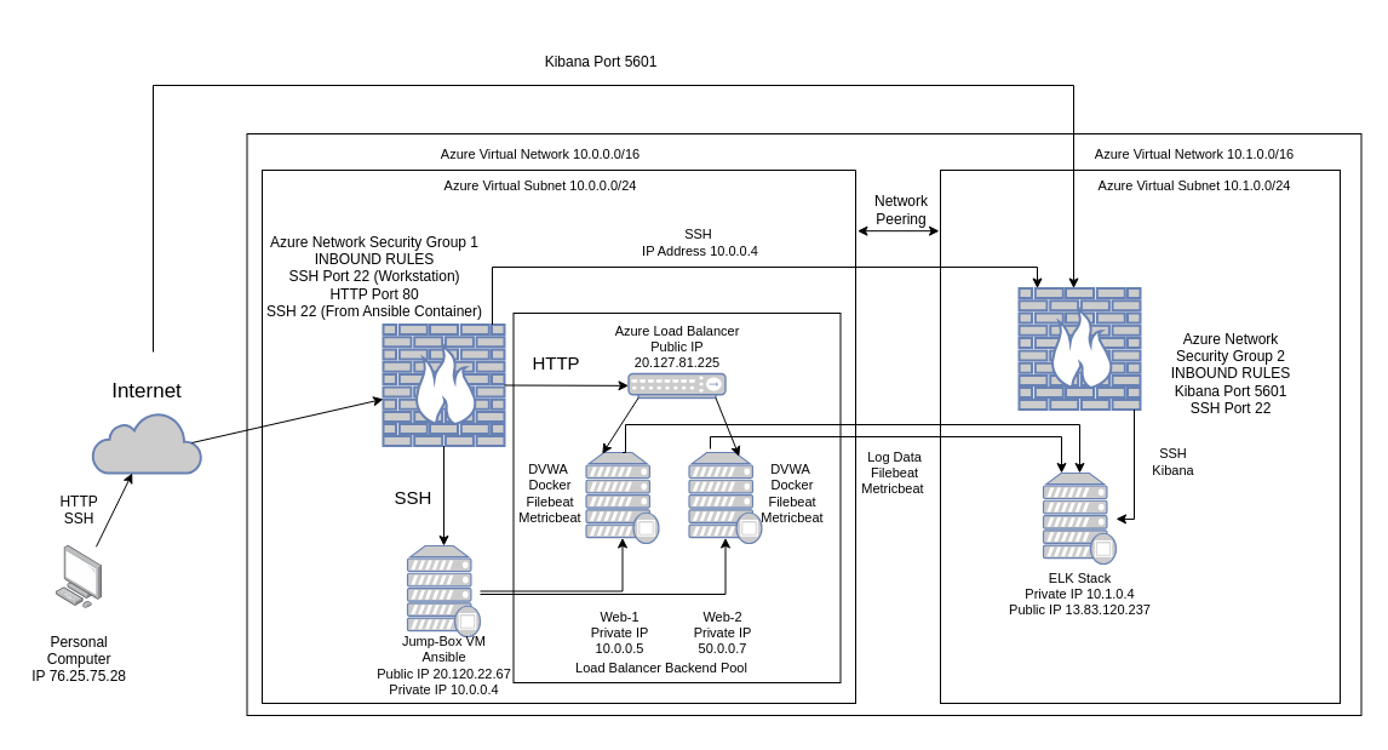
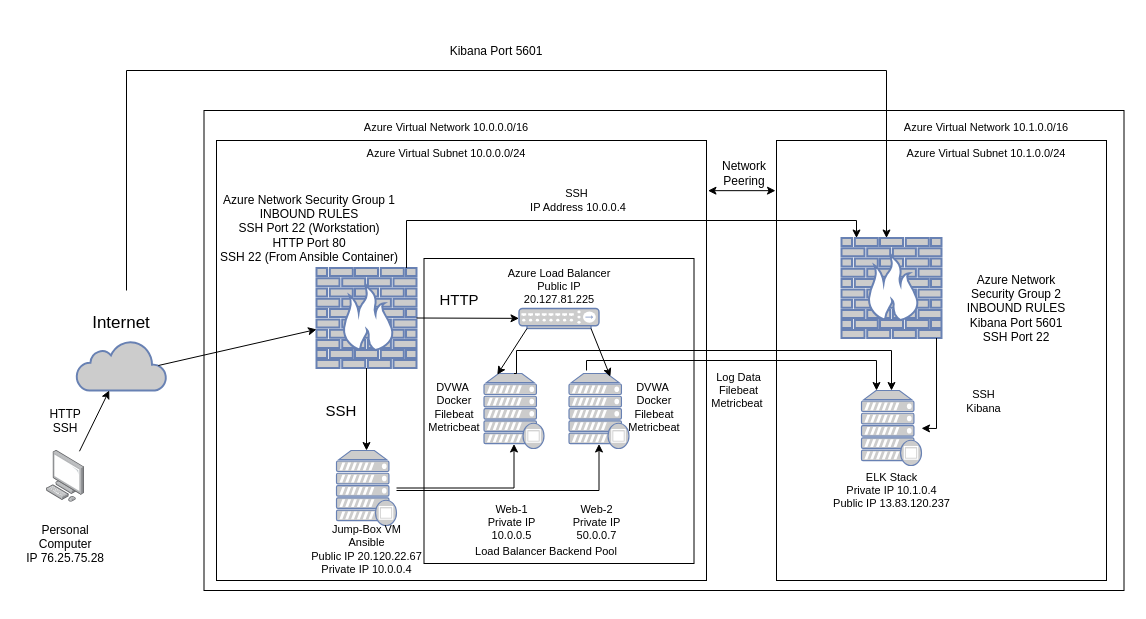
  <mxCell id="0" />
  <mxCell id="1" parent="0" />
  <mxCell id="2" value="" style="rounded=0;whiteSpace=wrap;html=1;fontSize=12;labelBackgroundColor=none;gradientColor=none;fillColor=none;" parent="1" vertex="1"><mxGeometry x="203.5" y="110" width="920" height="480" as="geometry" /></mxCell>
  <mxCell id="3" value="" style="rounded=0;whiteSpace=wrap;html=1;fontSize=12;labelBackgroundColor=none;gradientColor=none;fillColor=none;" vertex="1" parent="1"><mxGeometry x="776" y="140" width="330" height="440" as="geometry" /></mxCell>
  <mxCell id="4" value="" style="rounded=0;whiteSpace=wrap;html=1;fontSize=12;labelBackgroundColor=none;gradientColor=none;fillColor=none;" parent="1" vertex="1"><mxGeometry x="216" y="140" width="490" height="440" as="geometry" /></mxCell>
  <mxCell id="5" value="" style="rounded=0;whiteSpace=wrap;html=1;fontSize=12;labelBackgroundColor=none;gradientColor=none;fillColor=none;" parent="1" vertex="1"><mxGeometry x="423.5" y="258" width="270" height="305" as="geometry" /></mxCell>
  <mxCell id="6" value="" style="points=[];aspect=fixed;html=1;align=center;shadow=0;dashed=0;image;image=img/lib/allied_telesis/computer_and_terminals/Personal_Computer.svg;" parent="1" vertex="1"><mxGeometry x="46" y="450" width="38.22" height="51.8" as="geometry" /></mxCell>
  <mxCell id="7" value="Personal &#10;Computer&#10;IP 76.25.75.28&#10;" style="text;strokeColor=none;fillColor=none;align=center;verticalAlign=middle;spacingLeft=4;spacingRight=4;overflow=hidden;points=[[0,0.5],[1,0.5]];portConstraint=eastwest;rotatable=0;" parent="1" vertex="1"><mxGeometry x="20.11" y="520" width="90" height="60" as="geometry" /></mxCell>
  <mxCell id="8" value="" style="html=1;outlineConnect=0;fillColor=#CCCCCC;strokeColor=#6881B3;gradientColor=none;gradientDirection=north;strokeWidth=2;shape=mxgraph.networks.cloud;fontColor=#ffffff;" parent="1" vertex="1"><mxGeometry x="76" y="340" width="90" height="50" as="geometry" /></mxCell>
  <mxCell id="9" value="" style="endArrow=classic;html=1;rounded=0;exitX=0.863;exitY=0.015;exitDx=0;exitDy=0;exitPerimeter=0;" parent="1" source="6" target="8" edge="1"><mxGeometry width="50" height="50" relative="1" as="geometry"><mxPoint x="46" y="460" as="sourcePoint" /><mxPoint x="96" y="410" as="targetPoint" /></mxGeometry></mxCell>
  <mxCell id="10" value="Internet" style="text;strokeColor=none;fillColor=none;align=center;verticalAlign=middle;spacingLeft=4;spacingRight=4;overflow=hidden;points=[[0,0.5],[1,0.5]];portConstraint=eastwest;rotatable=0;fontSize=17;" parent="1" vertex="1"><mxGeometry x="76" y="290" width="90" height="60" as="geometry" /></mxCell>
  <mxCell id="11" value="HTTP&#10;SSH" style="text;strokeColor=none;fillColor=none;align=center;verticalAlign=middle;spacingLeft=4;spacingRight=4;overflow=hidden;points=[[0,0.5],[1,0.5]];portConstraint=eastwest;rotatable=0;fontSize=12;" parent="1" vertex="1"><mxGeometry x="20.11" y="390" width="90" height="60" as="geometry" /></mxCell>
  <mxCell id="12" value="" style="fontColor=#0066CC;verticalAlign=top;verticalLabelPosition=bottom;labelPosition=center;align=center;html=1;outlineConnect=0;fillColor=#CCCCCC;strokeColor=#6881B3;gradientColor=none;gradientDirection=north;strokeWidth=2;shape=mxgraph.networks.hub;fontSize=12;" parent="1" vertex="1"><mxGeometry x="518.5" y="308" width="80" height="20" as="geometry" /></mxCell>
  <mxCell id="13" value="" style="fontColor=#0066CC;verticalAlign=top;verticalLabelPosition=bottom;labelPosition=center;align=center;html=1;outlineConnect=0;fillColor=#CCCCCC;strokeColor=#6881B3;gradientColor=none;gradientDirection=north;strokeWidth=2;shape=mxgraph.networks.proxy_server;fontSize=12;" parent="1" vertex="1"><mxGeometry x="336" y="450" width="60" height="75" as="geometry" /></mxCell>
  <mxCell id="14" value="" style="fontColor=#0066CC;verticalAlign=top;verticalLabelPosition=bottom;labelPosition=center;align=center;html=1;outlineConnect=0;fillColor=#CCCCCC;strokeColor=#6881B3;gradientColor=none;gradientDirection=north;strokeWidth=2;shape=mxgraph.networks.firewall;fontSize=12;whiteSpace=wrap;" parent="1" vertex="1"><mxGeometry x="316" y="267.5" width="100" height="100" as="geometry" /></mxCell>
  <mxCell id="15" value="" style="endArrow=classic;html=1;rounded=0;fontSize=12;exitX=0.91;exitY=0.5;exitDx=0;exitDy=0;exitPerimeter=0;" parent="1" source="8" target="14" edge="1"><mxGeometry width="50" height="50" relative="1" as="geometry"><mxPoint x="306" y="420" as="sourcePoint" /><mxPoint x="356" y="370" as="targetPoint" /></mxGeometry></mxCell>
  <mxCell id="16" value="" style="endArrow=classic;html=1;rounded=0;fontSize=12;entryX=0.5;entryY=0;entryDx=0;entryDy=0;entryPerimeter=0;" parent="1" source="14" target="13" edge="1"><mxGeometry width="50" height="50" relative="1" as="geometry"><mxPoint x="276" y="430" as="sourcePoint" /><mxPoint x="326" y="380" as="targetPoint" /></mxGeometry></mxCell>
  <mxCell id="17" value="SSH" style="text;strokeColor=none;fillColor=none;align=center;verticalAlign=middle;spacingLeft=4;spacingRight=4;overflow=hidden;points=[[0,0.5],[1,0.5]];portConstraint=eastwest;rotatable=0;fontSize=15;whiteSpace=wrap;" parent="1" vertex="1"><mxGeometry x="316" y="398.75" width="50" height="22.5" as="geometry" /></mxCell>
  <mxCell id="18" value="Jump-Box VM&#10;Ansible&#10;Public IP 20.120.22.67&#10;Private IP 10.0.0.4" style="text;strokeColor=none;fillColor=none;align=center;verticalAlign=middle;spacingLeft=4;spacingRight=4;overflow=hidden;points=[[0,0.5],[1,0.5]];portConstraint=eastwest;rotatable=0;fontSize=11;whiteSpace=wrap;" parent="1" vertex="1"><mxGeometry x="263.5" y="501.8" width="205" height="95" as="geometry" /></mxCell>
  <mxCell id="19" value="" style="fontColor=#0066CC;verticalAlign=top;verticalLabelPosition=bottom;labelPosition=center;align=center;html=1;outlineConnect=0;fillColor=#CCCCCC;strokeColor=#6881B3;gradientColor=none;gradientDirection=north;strokeWidth=2;shape=mxgraph.networks.proxy_server;fontSize=12;" parent="1" vertex="1"><mxGeometry x="483.5" y="373" width="60" height="75" as="geometry" /></mxCell>
  <mxCell id="20" value="" style="edgeStyle=orthogonalEdgeStyle;rounded=0;orthogonalLoop=1;jettySize=auto;html=1;fontSize=11;entryX=0.5;entryY=0.94;entryDx=0;entryDy=0;entryPerimeter=0;" parent="1" source="13" target="19" edge="1"><mxGeometry relative="1" as="geometry"><mxPoint x="411" y="485" as="sourcePoint" /><mxPoint x="461" y="488" as="targetPoint" /><Array as="points"><mxPoint x="514" y="488" /></Array></mxGeometry></mxCell>
  <mxCell id="21" value="" style="fontColor=#0066CC;verticalAlign=top;verticalLabelPosition=bottom;labelPosition=center;align=center;html=1;outlineConnect=0;fillColor=#CCCCCC;strokeColor=#6881B3;gradientColor=none;gradientDirection=north;strokeWidth=2;shape=mxgraph.networks.proxy_server;fontSize=12;" parent="1" vertex="1"><mxGeometry x="568.5" y="373" width="60" height="75" as="geometry" /></mxCell>
  <mxCell id="22" value="" style="edgeStyle=orthogonalEdgeStyle;rounded=0;orthogonalLoop=1;jettySize=auto;html=1;fontSize=11;entryX=0.5;entryY=0.94;entryDx=0;entryDy=0;entryPerimeter=0;" parent="1" source="13" target="21" edge="1"><mxGeometry relative="1" as="geometry"><mxPoint x="466" y="490" as="sourcePoint" /><mxPoint x="621" y="473" as="targetPoint" /><Array as="points"><mxPoint x="599" y="490" /></Array></mxGeometry></mxCell>
  <mxCell id="23" value="Web-1&#10;Private IP 10.0.0.5" style="text;strokeColor=none;fillColor=none;align=center;verticalAlign=middle;spacingLeft=4;spacingRight=4;overflow=hidden;points=[[0,0.5],[1,0.5]];portConstraint=eastwest;rotatable=0;fontSize=11;whiteSpace=wrap;" parent="1" vertex="1"><mxGeometry x="478.5" y="499.8" width="65" height="45" as="geometry" /></mxCell>
  <mxCell id="24" value="Web-2&#10;Private IP 50.0.0.7" style="text;strokeColor=none;fillColor=none;align=center;verticalAlign=middle;spacingLeft=4;spacingRight=4;overflow=hidden;points=[[0,0.5],[1,0.5]];portConstraint=eastwest;rotatable=0;fontSize=11;whiteSpace=wrap;" parent="1" vertex="1"><mxGeometry x="563.5" y="499.8" width="65" height="45" as="geometry" /></mxCell>
  <mxCell id="25" value="" style="endArrow=classic;html=1;rounded=0;fontSize=12;exitX=0.1;exitY=1;exitDx=0;exitDy=0;exitPerimeter=0;entryX=0.981;entryY=0.017;entryDx=0;entryDy=0;entryPerimeter=0;" parent="1" source="12" target="31" edge="1"><mxGeometry width="50" height="50" relative="1" as="geometry"><mxPoint x="436" y="450" as="sourcePoint" /><mxPoint x="436" y="370" as="targetPoint" /><Array as="points" /></mxGeometry></mxCell>
  <mxCell id="26" value="" style="endArrow=classic;html=1;rounded=0;fontSize=12;exitX=0.9;exitY=1;exitDx=0;exitDy=0;exitPerimeter=0;entryX=0.015;entryY=0.047;entryDx=0;entryDy=0;entryPerimeter=0;" parent="1" source="12" target="39" edge="1"><mxGeometry width="50" height="50" relative="1" as="geometry"><mxPoint x="556" y="430" as="sourcePoint" /><mxPoint x="556" y="360" as="targetPoint" /><Array as="points" /></mxGeometry></mxCell>
  <mxCell id="27" value="Azure Load Balancer&#10;Public IP 20.127.81.225" style="text;strokeColor=none;fillColor=none;align=center;verticalAlign=middle;spacingLeft=4;spacingRight=4;overflow=hidden;points=[[0,0.5],[1,0.5]];portConstraint=eastwest;rotatable=0;fontSize=11;whiteSpace=wrap;" parent="1" vertex="1"><mxGeometry x="498.5" y="263" width="120" height="45" as="geometry" /></mxCell>
  <mxCell id="28" value="" style="endArrow=classic;html=1;rounded=0;fontSize=12;exitX=1;exitY=0.5;exitDx=0;exitDy=0;exitPerimeter=0;" parent="1" source="14" target="12" edge="1"><mxGeometry width="50" height="50" relative="1" as="geometry"><mxPoint x="376" y="310" as="sourcePoint" /><mxPoint x="389" y="250" as="targetPoint" /></mxGeometry></mxCell>
  <mxCell id="29" value="HTTP" style="text;strokeColor=none;fillColor=none;align=center;verticalAlign=middle;spacingLeft=4;spacingRight=4;overflow=hidden;points=[[0,0.5],[1,0.5]];portConstraint=eastwest;rotatable=0;fontSize=15;whiteSpace=wrap;" parent="1" vertex="1"><mxGeometry x="433.5" y="288" width="50" height="22.5" as="geometry" /></mxCell>
  <mxCell id="30" value="Load Balancer Backend Pool" style="text;strokeColor=none;fillColor=none;align=center;verticalAlign=middle;spacingLeft=4;spacingRight=4;overflow=hidden;points=[[0,0.5],[1,0.5]];portConstraint=eastwest;rotatable=0;fontSize=11;whiteSpace=wrap;" parent="1" vertex="1"><mxGeometry x="461" y="538" width="170" height="25" as="geometry" /></mxCell>
  <mxCell id="31" value="DVWA  &#10;Docker&#10;Filebeat&#10;Metricbeat" style="text;strokeColor=none;fillColor=none;align=center;verticalAlign=middle;spacingLeft=4;spacingRight=4;overflow=hidden;points=[[0,0.5],[1,0.5]];portConstraint=eastwest;rotatable=0;fontSize=11;whiteSpace=wrap;" parent="1" vertex="1"><mxGeometry x="408.5" y="373" width="90" height="67.5" as="geometry" /></mxCell>
  <mxCell id="32" value="Azure Virtual Network 10.0.0.0/16&#10;&#10;Azure Virtual Subnet 10.0.0.0/24" style="text;strokeColor=none;fillColor=none;align=center;verticalAlign=middle;spacingLeft=4;spacingRight=4;overflow=hidden;points=[[0,0.5],[1,0.5]];portConstraint=eastwest;rotatable=0;fontSize=11;whiteSpace=wrap;" parent="1" vertex="1"><mxGeometry x="356" y="110" width="180" height="60" as="geometry" /></mxCell>
  <mxCell id="33" value="" style="fontColor=#0066CC;verticalAlign=top;verticalLabelPosition=bottom;labelPosition=center;align=center;html=1;outlineConnect=0;fillColor=#CCCCCC;strokeColor=#6881B3;gradientColor=none;gradientDirection=north;strokeWidth=2;shape=mxgraph.networks.proxy_server;fontSize=12;" parent="1" vertex="1"><mxGeometry x="861" y="390" width="60" height="75" as="geometry" /></mxCell>
  <mxCell id="34" value="ELK Stack&#10;Private IP 10.1.0.4&#10;Public IP 13.83.120.237" style="text;strokeColor=none;fillColor=none;align=center;verticalAlign=middle;spacingLeft=4;spacingRight=4;overflow=hidden;points=[[0,0.5],[1,0.5]];portConstraint=eastwest;rotatable=0;fontSize=11;whiteSpace=wrap;" parent="1" vertex="1"><mxGeometry x="803.5" y="455" width="175" height="70" as="geometry" /></mxCell>
  <mxCell id="35" value="" style="fontColor=#0066CC;verticalAlign=top;verticalLabelPosition=bottom;labelPosition=center;align=center;html=1;outlineConnect=0;fillColor=#CCCCCC;strokeColor=#6881B3;gradientColor=none;gradientDirection=north;strokeWidth=2;shape=mxgraph.networks.firewall;fontSize=12;whiteSpace=wrap;" vertex="1" parent="1"><mxGeometry x="841" y="237.5" width="100" height="100" as="geometry" /></mxCell>
  <mxCell id="36" value="" style="edgeStyle=orthogonalEdgeStyle;rounded=0;orthogonalLoop=1;jettySize=auto;html=1;fontSize=11;exitX=0.292;exitY=-0.04;exitDx=0;exitDy=0;exitPerimeter=0;" edge="1" parent="1" source="21" target="33"><mxGeometry relative="1" as="geometry"><mxPoint x="686" y="420" as="sourcePoint" /><mxPoint x="756" y="370" as="targetPoint" /><Array as="points"><mxPoint x="586" y="360" /><mxPoint x="876" y="360" /></Array></mxGeometry></mxCell>
  <mxCell id="37" value="" style="edgeStyle=orthogonalEdgeStyle;rounded=0;orthogonalLoop=1;jettySize=auto;html=1;fontSize=11;exitX=0.5;exitY=0;exitDx=0;exitDy=0;exitPerimeter=0;" edge="1" parent="1" source="19" target="33"><mxGeometry relative="1" as="geometry"><mxPoint x="565.999" y="370" as="sourcePoint" /><mxPoint x="765.97" y="370" as="targetPoint" /><Array as="points"><mxPoint x="516" y="373" /><mxPoint x="516" y="350" /><mxPoint x="891" y="350" /></Array></mxGeometry></mxCell>
  <mxCell id="38" value="Log Data&#10;Filebeat Metricbeat " style="text;strokeColor=none;fillColor=none;align=center;verticalAlign=middle;spacingLeft=4;spacingRight=4;overflow=hidden;points=[[0,0.5],[1,0.5]];portConstraint=eastwest;rotatable=0;fontSize=11;whiteSpace=wrap;" vertex="1" parent="1"><mxGeometry x="706" y="367.5" width="65" height="40" as="geometry" /></mxCell>
  <mxCell id="39" value="DVWA  &#10;Docker&#10;Filebeat&#10;Metricbeat" style="text;strokeColor=none;fillColor=none;align=center;verticalAlign=middle;spacingLeft=4;spacingRight=4;overflow=hidden;points=[[0,0.5],[1,0.5]];portConstraint=eastwest;rotatable=0;fontSize=11;whiteSpace=wrap;" vertex="1" parent="1"><mxGeometry x="608.5" y="373" width="90" height="67.5" as="geometry" /></mxCell>
  <mxCell id="40" value="Azure Network Security Group 2&#10;INBOUND RULES&#10;Kibana Port 5601&#10;SSH Port 22" style="text;strokeColor=none;fillColor=none;align=center;verticalAlign=middle;spacingLeft=4;spacingRight=4;overflow=hidden;points=[[0,0.5],[1,0.5]];portConstraint=eastwest;rotatable=0;fontSize=12;whiteSpace=wrap;" vertex="1" parent="1"><mxGeometry x="956" y="265" width="120" height="85" as="geometry" /></mxCell>
  <mxCell id="41" value="Azure Virtual Network 10.1.0.0/16&#10;&#10;Azure Virtual Subnet 10.1.0.0/24" style="text;strokeColor=none;fillColor=none;align=center;verticalAlign=middle;spacingLeft=4;spacingRight=4;overflow=hidden;points=[[0,0.5],[1,0.5]];portConstraint=eastwest;rotatable=0;fontSize=11;whiteSpace=wrap;" vertex="1" parent="1"><mxGeometry x="896" y="110" width="180" height="60" as="geometry" /></mxCell>
  <mxCell id="42" value="" style="endArrow=classic;startArrow=classic;html=1;rounded=0;entryX=-0.003;entryY=0.114;entryDx=0;entryDy=0;entryPerimeter=0;exitX=1.003;exitY=0.114;exitDx=0;exitDy=0;exitPerimeter=0;" edge="1" parent="1" source="4" target="3"><mxGeometry width="50" height="50" relative="1" as="geometry"><mxPoint x="646" y="191" as="sourcePoint" /><mxPoint x="686" y="270" as="targetPoint" /><Array as="points" /></mxGeometry></mxCell>
  <mxCell id="43" value="Network&#10;Peering" style="text;strokeColor=none;fillColor=none;align=center;verticalAlign=middle;spacingLeft=4;spacingRight=4;overflow=hidden;points=[[0,0.5],[1,0.5]];portConstraint=eastwest;rotatable=0;fontSize=12;whiteSpace=wrap;" vertex="1" parent="1"><mxGeometry x="693.5" y="150" width="100" height="45" as="geometry" /></mxCell>
  <mxCell id="44" value="" style="edgeStyle=orthogonalEdgeStyle;rounded=0;orthogonalLoop=1;jettySize=auto;html=1;fontSize=11;entryX=0.5;entryY=0;entryDx=0;entryDy=0;entryPerimeter=0;" edge="1" parent="1" source="10"><mxGeometry relative="1" as="geometry"><mxPoint x="456" y="222.5" as="sourcePoint" /><mxPoint x="886" y="237.5" as="targetPoint" /><Array as="points"><mxPoint x="126" y="70" /><mxPoint x="886" y="70" /></Array></mxGeometry></mxCell>
  <mxCell id="45" value="Kibana Port 5601" style="text;strokeColor=none;fillColor=none;align=center;verticalAlign=middle;spacingLeft=4;spacingRight=4;overflow=hidden;points=[[0,0.5],[1,0.5]];portConstraint=eastwest;rotatable=0;fontSize=12;" vertex="1" parent="1"><mxGeometry x="436" y="20" width="120" height="60" as="geometry" /></mxCell>
  <mxCell id="46" value="" style="endArrow=classic;html=1;rounded=0;fontSize=12;" edge="1" parent="1" target="33"><mxGeometry width="50" height="50" relative="1" as="geometry"><mxPoint x="936" y="337.5" as="sourcePoint" /><mxPoint x="936" y="417.5" as="targetPoint" /><Array as="points"><mxPoint x="936" y="428" /></Array></mxGeometry></mxCell>
  <mxCell id="47" value="SSH &#10;IP Address 10.0.0.4" style="text;strokeColor=none;fillColor=none;align=center;verticalAlign=middle;spacingLeft=4;spacingRight=4;overflow=hidden;points=[[0,0.5],[1,0.5]];portConstraint=eastwest;rotatable=0;fontSize=11;whiteSpace=wrap;" vertex="1" parent="1"><mxGeometry x="523.5" y="180" width="107.5" height="40" as="geometry" /></mxCell>
  <mxCell id="48" value="" style="edgeStyle=orthogonalEdgeStyle;rounded=0;orthogonalLoop=1;jettySize=auto;html=1;fontSize=11;" edge="1" parent="1" source="14"><mxGeometry relative="1" as="geometry"><mxPoint x="346" y="270" as="sourcePoint" /><mxPoint x="856" y="237.5" as="targetPoint" /><Array as="points"><mxPoint x="406" y="220" /><mxPoint x="856" y="220" /></Array></mxGeometry></mxCell>
- <mxCell id="49" value="SSH&#10;Kibana" style="text;strokeColor=none;fillColor=none;align=center;verticalAlign=middle;spacingLeft=4;spacingRight=4;overflow=hidden;points=[[0,0.5],[1,0.5]];portConstraint=eastwest;rotatable=0;fontSize=11;whiteSpace=wrap;" vertex="1" parent="1"><mxGeometry x="936" y="361.25" width="65" height="40" as="geometry" /></mxCell>
+ <mxCell id="49" value="SSH&#10;Kibana" style="text;strokeColor=none;fillColor=none;align=center;verticalAlign=middle;spacingLeft=4;spacingRight=4;overflow=hidden;points=[[0,0.5],[1,0.5]];portConstraint=eastwest;rotatable=0;fontSize=11;whiteSpace=wrap;" vertex="1" parent="1"><mxGeometry x="951" y="381.25" width="65" height="40" as="geometry" /></mxCell>
  <mxCell id="50" value="Azure Network Security Group 1&lt;br&gt;&lt;div&gt;&lt;span&gt;INBOUND RULES&lt;/span&gt;&lt;/div&gt;&lt;div&gt;&lt;span&gt;SSH Port 22 (Workstation)&lt;/span&gt;&lt;/div&gt;&lt;div&gt;&lt;span&gt;HTTP Port 80&lt;/span&gt;&lt;/div&gt;&lt;div&gt;&lt;span&gt;SSH 22&amp;nbsp;&lt;/span&gt;&lt;span&gt;(From Ansible Container)&lt;/span&gt;&lt;/div&gt;" style="text;strokeColor=none;fillColor=none;align=center;verticalAlign=middle;spacingLeft=4;spacingRight=4;overflow=hidden;points=[[0,0.5],[1,0.5]];portConstraint=eastwest;rotatable=0;fontSize=12;whiteSpace=wrap;html=1;" vertex="1" parent="1"><mxGeometry x="208.5" y="157.5" width="200" height="140" as="geometry" /></mxCell>
